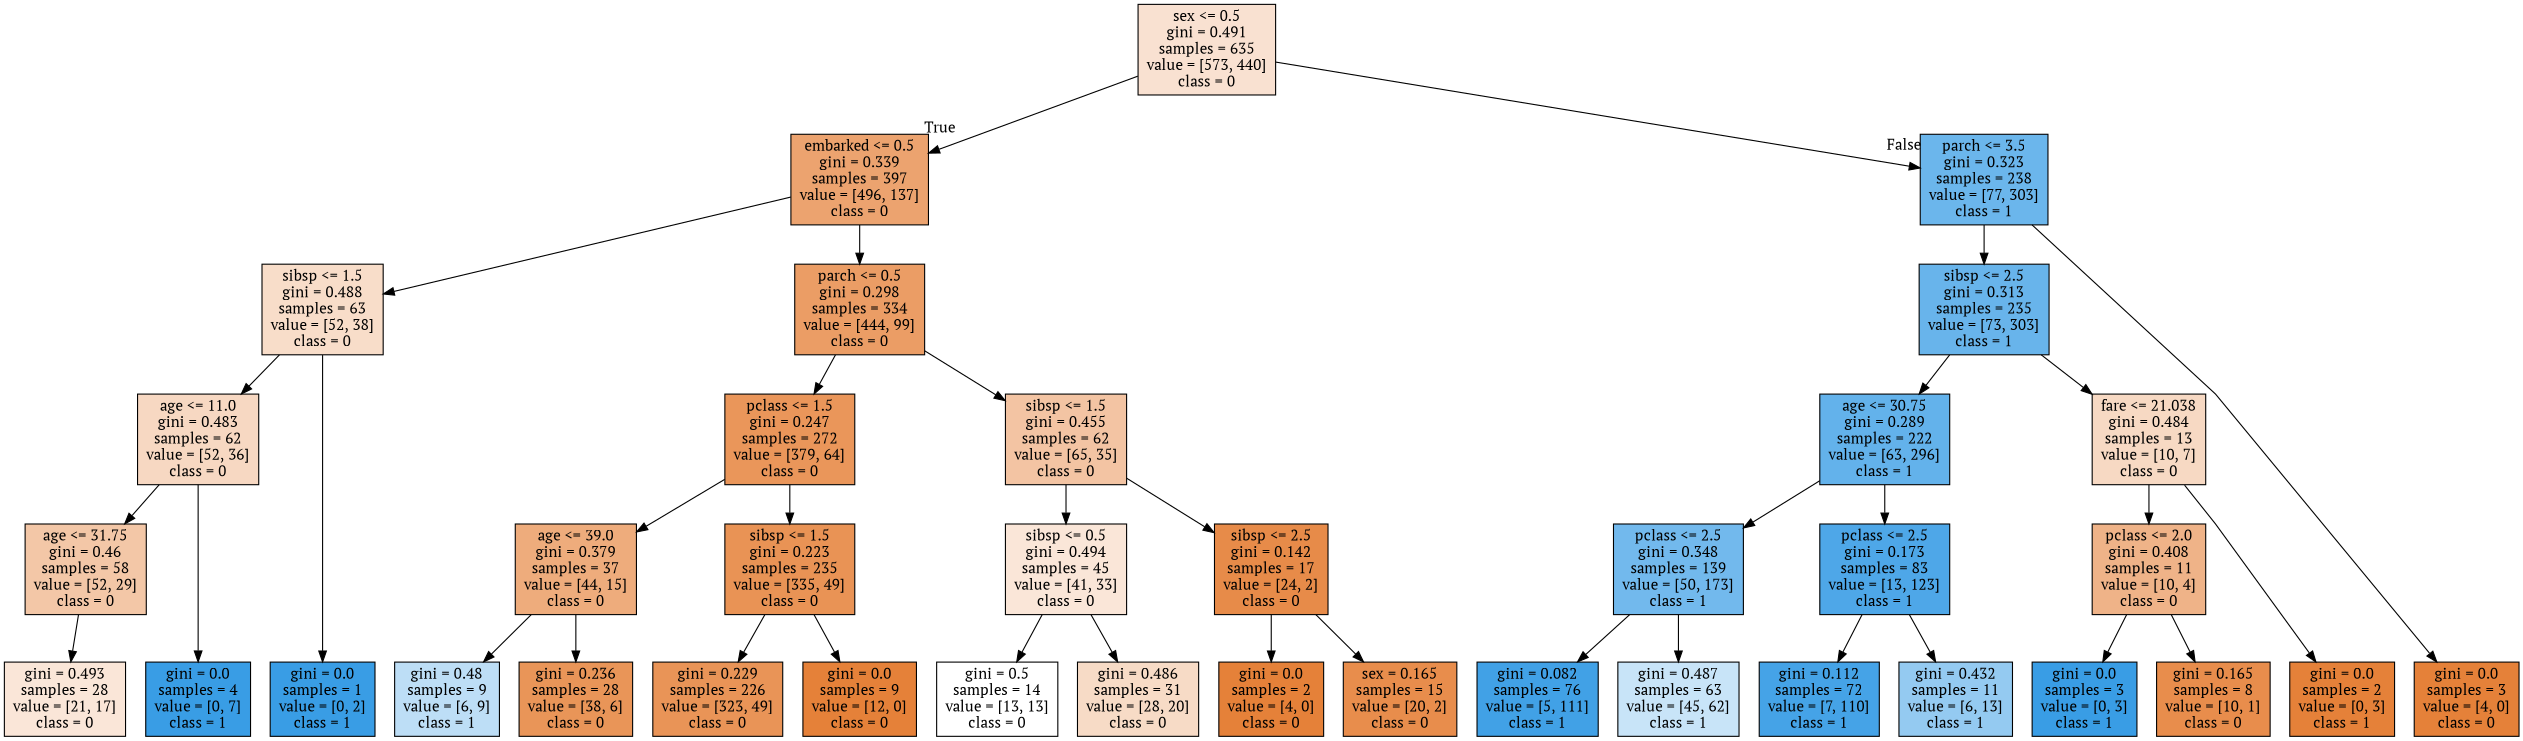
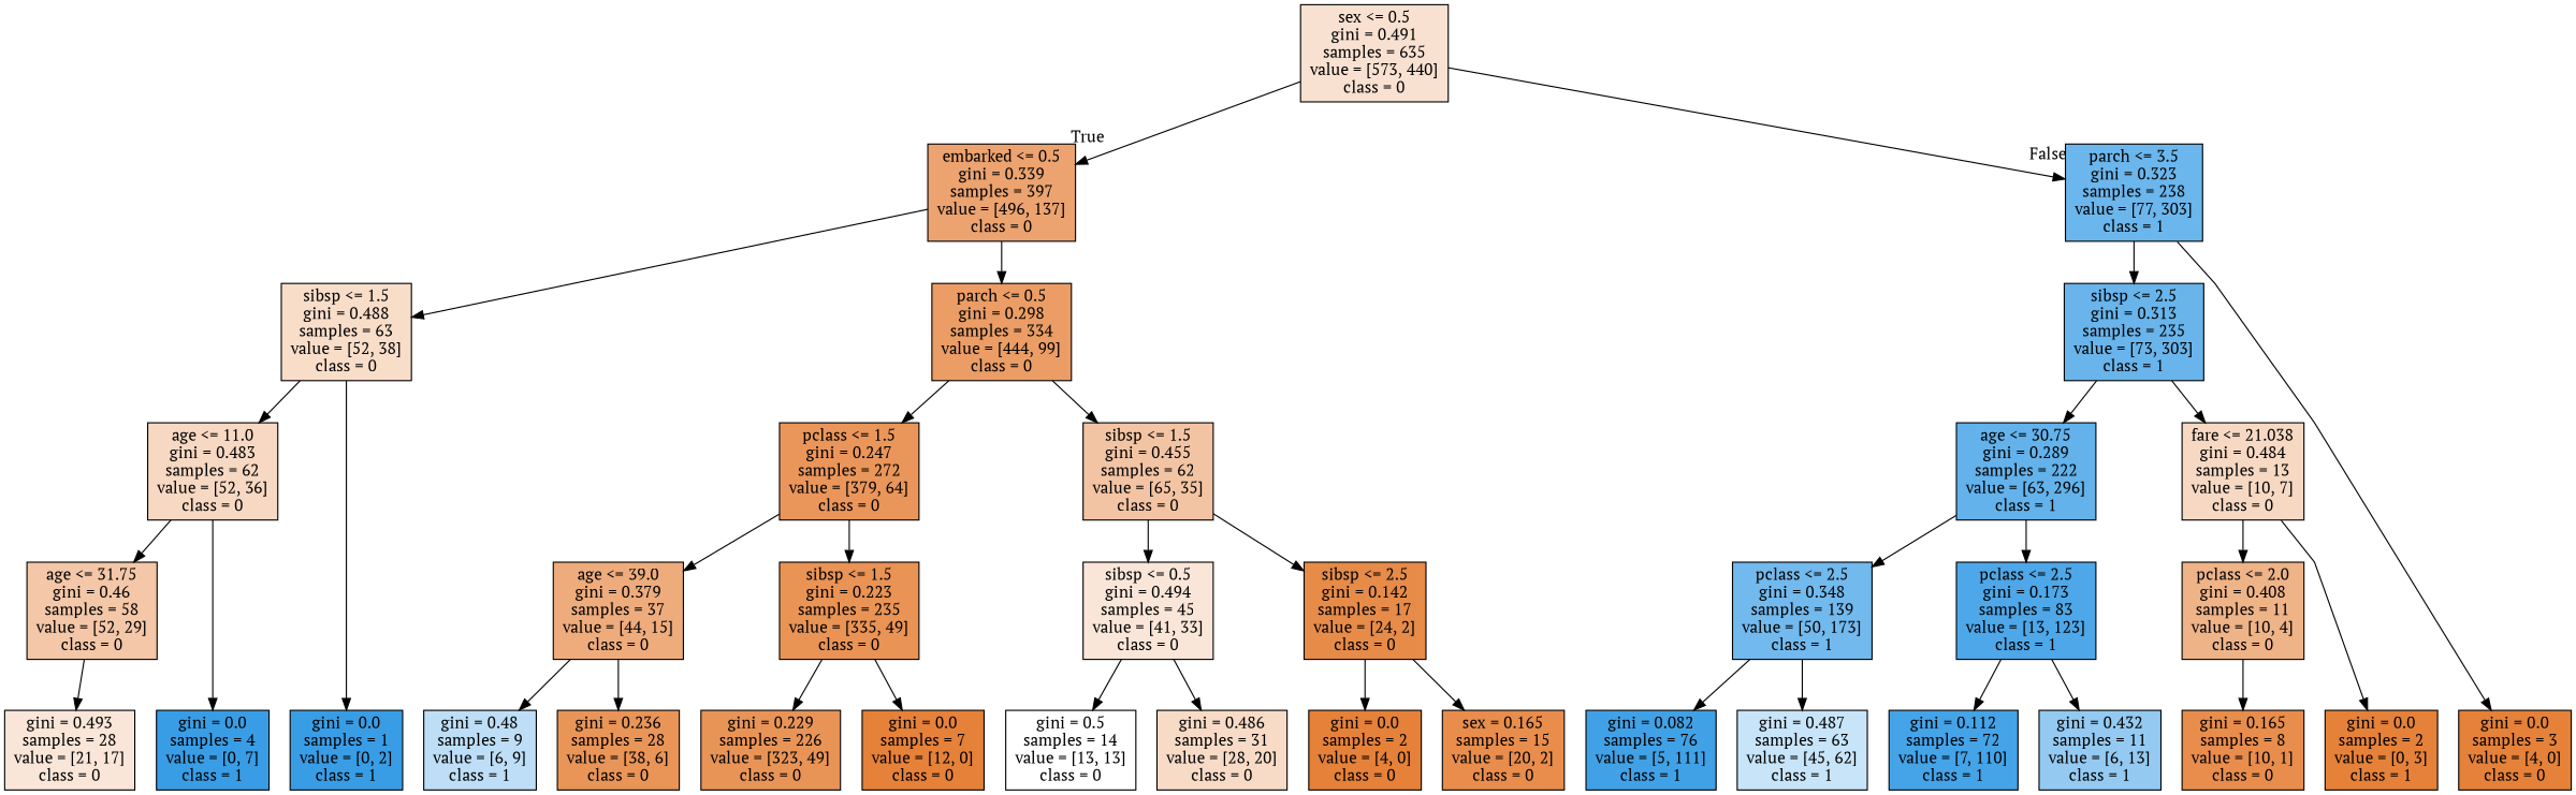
  digraph {
    fontname="PT Serif"
    ranksep=equally
    splines=polyline
    node [color=black fillcolor="#e58139ff" fontname="PT Serif" shape=box style=filled]
    edge [fontname="PT Serif"]
    n1 [fillcolor="#e581393b" label="sex <= 0.5\ngini = 0.491\nsamples = 635\nvalue = [573, 440]\nclass = 0"]
    n2 [fillcolor="#e58139b9" label="embarked <= 0.5\ngini = 0.339\nsamples = 397\nvalue = [496, 137]\nclass = 0"]
    n3 [fillcolor="#399de5be" label="parch <= 3.5\ngini = 0.323\nsamples = 238\nvalue = [77, 303]\nclass = 1"]
    n4 [fillcolor="#e5813945" label="sibsp <= 1.5\ngini = 0.488\nsamples = 63\nvalue = [52, 38]\nclass = 0"]
    n5 [fillcolor="#e58139c6" label="parch <= 0.5\ngini = 0.298\nsamples = 334\nvalue = [444, 99]\nclass = 0"]
    n6 [fillcolor="#399de5c2" label="sibsp <= 2.5\ngini = 0.313\nsamples = 235\nvalue = [73, 303]\nclass = 1"]
    n7 [fillcolor="#e581394e" label="age <= 11.0\ngini = 0.483\nsamples = 62\nvalue = [52, 36]\nclass = 0"]
    n8 [fillcolor="#e58139d4" label="pclass <= 1.5\ngini = 0.247\nsamples = 272\nvalue = [379, 64]\nclass = 0"]
    n9 [fillcolor="#e5813976" label="sibsp <= 1.5\ngini = 0.455\nsamples = 62\nvalue = [65, 35]\nclass = 0"]
    n10 [fillcolor="#399de5c9" label="age <= 30.75\ngini = 0.289\nsamples = 222\nvalue = [63, 296]\nclass = 1"]
    n11 [fillcolor="#e581394d" label="fare <= 21.038\ngini = 0.484\nsamples = 13\nvalue = [10, 7]\nclass = 0"]
    n12 [fillcolor="#e5813971" label="age <= 31.75\ngini = 0.46\nsamples = 58\nvalue = [52, 29]\nclass = 0"]
    n13 [fillcolor="#e58139a8" label="age <= 39.0\ngini = 0.379\nsamples = 37\nvalue = [44, 15]\nclass = 0"]
    n14 [fillcolor="#e58139da" label="sibsp <= 1.5\ngini = 0.223\nsamples = 235\nvalue = [335, 49]\nclass = 0"]
    n15 [fillcolor="#e5813932" label="sibsp <= 0.5\ngini = 0.494\nsamples = 45\nvalue = [41, 33]\nclass = 0"]
    n16 [fillcolor="#e58139ea" label="sibsp <= 2.5\ngini = 0.142\nsamples = 17\nvalue = [24, 2]\nclass = 0"]
    n17 [fillcolor="#399de5b5" label="pclass <= 2.5\ngini = 0.348\nsamples = 139\nvalue = [50, 173]\nclass = 1"]
    n18 [fillcolor="#399de5e4" label="pclass <= 2.5\ngini = 0.173\nsamples = 83\nvalue = [13, 123]\nclass = 1"]
    n19 [fillcolor="#e5813999" label="pclass <= 2.0\ngini = 0.408\nsamples = 11\nvalue = [10, 4]\nclass = 0"]
    n20 [fillcolor="#399de5ff" label="gini = 0.0\nsamples = 4\nvalue = [0, 7]\nclass = 1"]
    n21 [fillcolor="#e5813931" label="gini = 0.493\nsamples = 28\nvalue = [21, 17]\nclass = 0"]
    n22 [fillcolor="#399de5ff" label="gini = 0.0\nsamples = 1\nvalue = [0, 2]\nclass = 1"]
    n23 [fillcolor="#399de555" label="gini = 0.48\nsamples = 9\nvalue = [6, 9]\nclass = 1"]
    n24 [fillcolor="#e58139d7" label="gini = 0.236\nsamples = 28\nvalue = [38, 6]\nclass = 0"]
    n25 [fillcolor="#e58139d8" label="gini = 0.229\nsamples = 226\nvalue = [323, 49]\nclass = 0"]
-   n26 [label="gini = 0.0\nsamples = 9\nvalue = [12, 0]\nclass = 0"]
+   n26 [label="gini = 0.0\nsamples = 7\nvalue = [12, 0]\nclass = 0"]
    n27 [fillcolor="#e5813900" label="gini = 0.5\nsamples = 14\nvalue = [13, 13]\nclass = 0"]
    n28 [fillcolor="#e5813949" label="gini = 0.486\nsamples = 31\nvalue = [28, 20]\nclass = 0"]
    n29 [label="gini = 0.0\nsamples = 2\nvalue = [4, 0]\nclass = 0"]
    n30 [fillcolor="#e58139e6" label="sex = 0.165\nsamples = 15\nvalue = [20, 2]\nclass = 0"]
    n31 [fillcolor="#399de5f4" label="gini = 0.082\nsamples = 76\nvalue = [5, 111]\nclass = 1"]
    n32 [fillcolor="#399de546" label="gini = 0.487\nsamples = 63\nvalue = [45, 62]\nclass = 1"]
    n33 [fillcolor="#399de5ef" label="gini = 0.112\nsamples = 72\nvalue = [7, 110]\nclass = 1"]
    n34 [fillcolor="#399de589" label="gini = 0.432\nsamples = 11\nvalue = [6, 13]\nclass = 1"]
    n35 [label="gini = 0.0\nsamples = 2\nvalue = [0, 3]\nclass = 1"]
-   n36 [fillcolor="#399de5ff" label="gini = 0.0\nsamples = 3\nvalue = [0, 3]\nclass = 1"]
    n37 [fillcolor="#e58139e6" label="gini = 0.165\nsamples = 8\nvalue = [10, 1]\nclass = 0"]
    n38 [label="gini = 0.0\nsamples = 3\nvalue = [4, 0]\nclass = 0"]
    subgraph sub_1 {
      rank=same
      n1
    }
    subgraph sub_2 {
      rank=same
      n2
      n3
    }
    subgraph sub_3 {
      rank=same
      n4
      n5
      n6
    }
    subgraph sub_4 {
      rank=same
      n7
      n8
      n9
      n10
      n11
    }
    subgraph sub_5 {
      rank=same
      n12
      n13
      n14
      n15
      n16
      n17
      n18
      n19
    }
    subgraph sub_6 {
      rank=same
      n20
      n21
      n22
      n23
      n24
      n25
      n26
      n27
      n28
      n29
      n30
      n31
      n32
      n33
      n34
      n35
-     n36
      n37
      n38
    }
    n1 -> n2 [headlabel=True labelangle=45 labeldistance=2.5]
    n1 -> n3 [headlabel=False labelangle=-45 labeldistance=2.5]
    n2 -> n4
    n2 -> n5
    n3 -> n6
    n3 -> n38
    n4 -> n7
    n4 -> n22
    n5 -> n8
    n5 -> n9
    n6 -> n10
    n6 -> n11
    n7 -> n12
    n7 -> n20
    n8 -> n13
    n8 -> n14
    n9 -> n15
    n9 -> n16
    n10 -> n17
    n10 -> n18
    n11 -> n19
    n11 -> n35
    n12 -> n21
    n13 -> n23
    n13 -> n24
    n14 -> n25
    n14 -> n26
    n15 -> n27
    n15 -> n28
    n16 -> n29
    n16 -> n30
    n17 -> n31
    n17 -> n32
    n18 -> n33
    n18 -> n34
-   n19 -> n36
    n19 -> n37
  }
